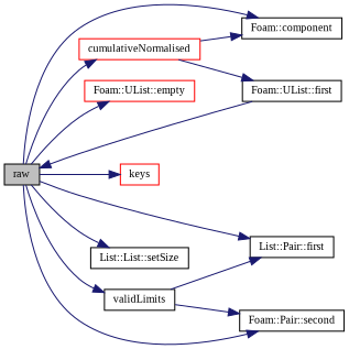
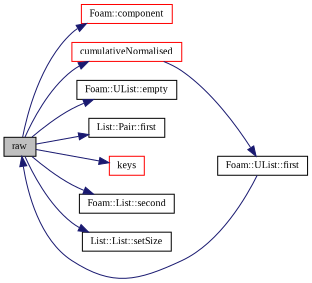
  digraph {
    fontname="Liberation Serif"
    rankdir=LR
    node [color=black fontname="Liberation Serif" fontsize=10 shape=record]
    edge [color=midnightblue fontname="Liberation Serif" fontsize=10 labelfontname=Helvetica labelfontsize=10 style=solid]
    n1 [fillcolor=grey75 fontcolor=black height=0.2 label=raw style=filled width=0.4]
-   n2 [height=0.2 label="Foam::component" width=0.4]
+   n2 [color=red height=0.2 label="Foam::component" width=0.4]
    n3 [color=red height=0.2 label=cumulativeNormalised width=0.4]
-   n4 [color=red height=0.2 label="Foam::UList::empty" width=0.4]
+   n4 [height=0.2 label="Foam::UList::empty" width=0.4]
    n5 [height=0.2 label="List::Pair::first" width=0.4]
    n6 [color=red height=0.2 label=keys width=0.4]
-   n7 [height=0.2 label="Foam::Pair::second" width=0.4]
+   n7 [height=0.2 label="Foam::List::second" width=0.4]
    n8 [height=0.2 label="List::List::setSize" width=0.4]
-   n9 [height=0.2 label=validLimits width=0.4]
    n10 [height=0.2 label="Foam::UList::first" width=0.4]
    n1 -> n2
    n1 -> n3
    n1 -> n4
    n1 -> n5
    n1 -> n6
    n1 -> n7
    n1 -> n8
-   n1 -> n9
-   n3 -> n2
    n3 -> n10
-   n9 -> n5
-   n9 -> n7
    n10 -> n1
  }
